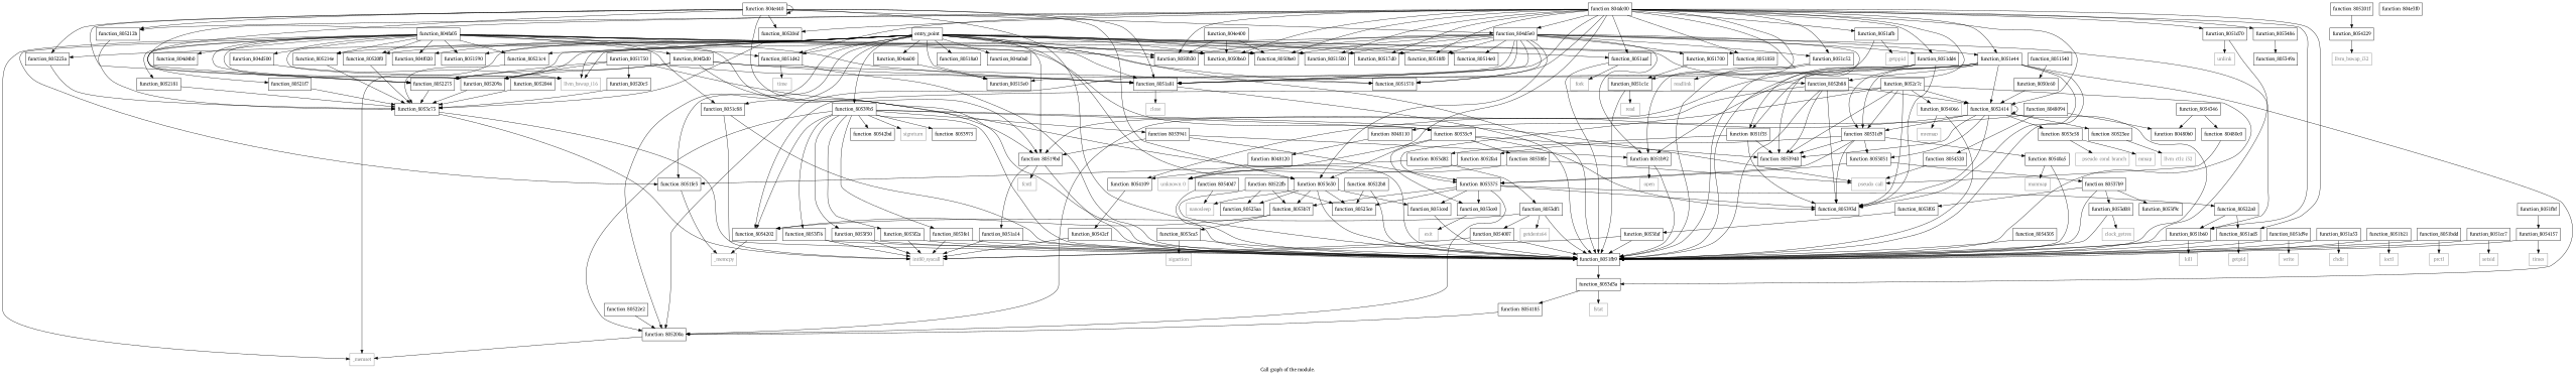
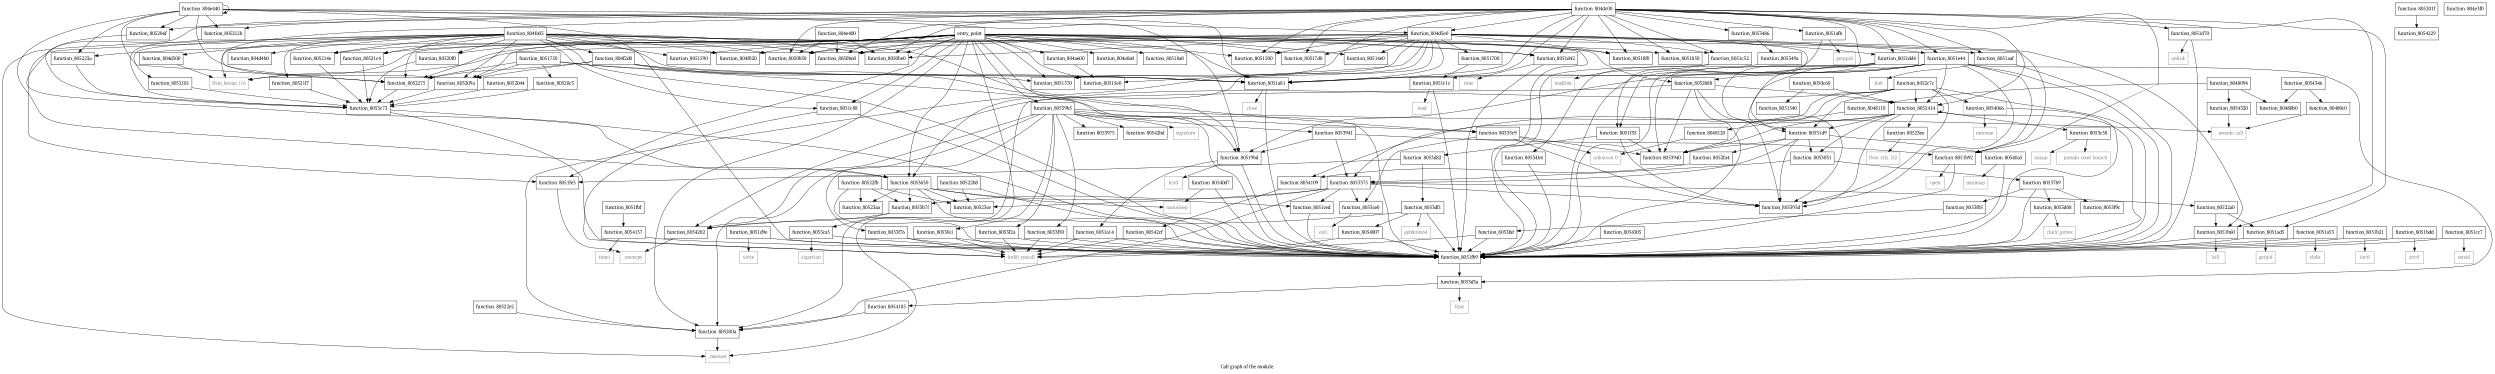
  digraph {
    fontname="PT Serif"
    label="Call graph of the module."
    node [fontname="PT Serif" shape=record]
    edge [fontname="PT Serif"]
    n1 [label="{function_8051850}"]
    n2 [label="{function_80518a0}"]
    n3 [label="{function_80521c4}"]
    n4 [label="{function_8053c73}"]
    n5 [label="{function_8051fb9}"]
    n6 [color=gray50 fontcolor=gray50 label="{int80_syscall}"]
    n7 [label="{function_80521f7}"]
    n8 [label="{function_8051d42}"]
    n9 [color=gray50 fontcolor=gray50 label="{time}"]
    n10 [label="{function_8053d3a}"]
    n11 [label="{function_80518f0}"]
    n12 [label="{function_8051d70}"]
    n13 [color=gray50 fontcolor=gray50 label="{unlink}"]
    n14 [label="{function_805223a}"]
    n15 [label="{function_8051d9e}"]
    n16 [color=gray50 fontcolor=gray50 label="{write}"]
    n17 [label="{function_8051dd4}"]
    n18 [label="{function_8051a81}"]
    n19 [label="{function_80531d9}"]
    n20 [label="{function_805393d}"]
    n21 [label="{function_8053940}"]
    n22 [color=gray50 fontcolor=gray50 label="{close}"]
    n23 [label="{function_8053031}"]
    n24 [label="{function_8053375}"]
    n25 [label="{function_8052fa4}"]
    n26 [label="{function_80540a5}"]
    n27 [label="{function_8052275}"]
    n28 [label="{function_8051e44}"]
    n29 [label="{function_80519bd}"]
    n30 [label="{function_8051b92}"]
    n31 [label="{function_8052b88}"]
    n32 [label="{function_8052414}"]
    n33 [label="{function_8051a14}"]
    n34 [color=gray50 fontcolor=gray50 label="{fcntl}"]
    n35 [color=gray50 fontcolor=gray50 label="{open}"]
    n36 [label="{function_805200a}"]
    n37 [color=gray50 fontcolor=gray50 label="{fstat}"]
    n38 [label="{function_8054185}"]
    n39 [label="{function_80523ee}"]
    n40 [label="{function_8054109}"]
    n41 [label="{function_8053c58}"]
    n42 [label="{function_80522a0}"]
    n43 [label="{function_8051ad5}"]
    n44 [label="{function_8051b60}"]
    n45 [color=gray50 fontcolor=gray50 label="{getpid}"]
    n46 [color=gray50 fontcolor=gray50 label="{kill}"]
    n47 [label="{function_8051f35}"]
    n48 [label="{function_8053d82}"]
    n49 [label="{function_8051fe3}"]
    n50 [label="{function_8053df1}"]
    n51 [label="{function_80522b8}"]
    n52 [label="{function_80523ce}"]
    n53 [label="{function_80522e2}"]
    n54 [color=gray50 fontcolor=gray50 label="{_memset}"]
    n55 [label="{function_8051fbf}"]
    n56 [label="{function_8054157}"]
    n57 [color=gray50 fontcolor=gray50 label="{times}"]
    n58 [label="{function_80522fb}"]
    n59 [label="{function_80523aa}"]
    n60 [label="{function_8053b7f}"]
    n61 [label="{function_8054202}"]
    n62 [label="{function_8053ca5}"]
    n63 [color=gray50 fontcolor=gray50 label="{_memcpy}"]
    n64 [label="{function_80537b9}"]
    n65 [label="{function_8051ced}"]
    n66 [label="{function_8053ce0}"]
    n67 [label="{function_8053d08}"]
    n68 [label="{function_8053f05}"]
    n69 [label="{function_8053f9c}"]
    n70 [label="{function_8051a53}"]
    n71 [color=gray50 fontcolor=gray50 label="{chdir}"]
    n72 [label="{function_805209a}"]
    n73 [label="{function_8051aaf}"]
-   n74 [color=gray50 fontcolor=gray50 label="{fork}"]
+   n74 [color=black fontcolor=gray50 label="{fork}"]
    n75 [label="{function_8052c7c}"]
    n76 [color=gray50 label="{function_8054066}"]
    n77 [color=gray50 fontcolor=gray50 label="{mremap}"]
    n78 [label="{function_8051afb}"]
    n79 [color=gray50 fontcolor=gray50 label="{getppid}"]
    n80 [label="{function_8051b21}"]
    n81 [color=gray50 fontcolor=gray50 label="{ioctl}"]
    n82 [label="{function_8051bdd}"]
    n83 [color=gray50 fontcolor=gray50 label="{prctl}"]
    n84 [label="{function_8051c1c}"]
    n85 [color=gray50 fontcolor=gray50 label="{read}"]
    n86 [label="{function_80520c5}"]
    n87 [label="{function_805201f}"]
    n88 [label="{function_8054229}"]
-   n89 [color=gray50 fontcolor=gray50 label="{llvm_bswap_i32}"]
    n90 [label="{function_80520f0}"]
    n91 [label="{function_8051c52}"]
    n92 [color=gray50 fontcolor=gray50 label="{readlink}"]
    n93 [label="{function_8051c88}"]
    n94 [label="{function_805212b}"]
    n95 [label="{function_8052044}"]
    n96 [color=gray50 fontcolor=gray50 label="{llvm_ctlz_i32}"]
    n97 [label="{function_805214e}"]
    n98 [label="{function_805206f}"]
    n99 [label="{function_80542cf}"]
    n100 [label="{function_8051cc7}"]
    n101 [color=gray50 fontcolor=gray50 label="{setsid}"]
    n102 [label="{function_8054320}"]
    n103 [color=gray50 fontcolor=gray50 label="{__pseudo_call}"]
    n104 [label="{function_8054346}"]
    n105 [label="{function_80480b0}"]
    n106 [label="{function_80480c0}"]
    n107 [color=gray50 fontcolor=gray50 label="{munmap}"]
    n108 [color=gray50 fontcolor=gray50 label="{exit}"]
    n109 [label="{function_8053486}"]
    n110 [label="{function_805349a}"]
+   n111 [label="{function_80534b4}"]
    n112 [color=gray50 fontcolor=gray50 label="{clock_getres}"]
    n113 [color=gray50 fontcolor=gray50 label="{getdents64}"]
    n114 [color=gray50 fontcolor=gray50 label="{nanosleep}"]
    n115 [label="{function_80535c9}"]
-   n116 [label="{function_80538fe}"]
    n117 [color=gray50 fontcolor=gray50 label="{unknown_0}"]
    n118 [label="{function_8053630}"]
    n119 [label="{function_80540d7}"]
    n120 [label="{function_8053faf}"]
    n121 [label="{function_8053941}"]
    n122 [label="{function_8053975}"]
    n123 [label="{function_80539b5}"]
    n124 [label="{function_8053f2a}"]
    n125 [label="{function_8053f50}"]
    n126 [label="{function_8053f76}"]
    n127 [label="{function_8053fe1}"]
    n128 [label="{function_80542bd}"]
    n129 [color=gray50 fontcolor=gray50 label="{sigreturn}"]
    n130 [color=gray50 fontcolor=gray50 label="{sigaction}"]
    n131 [color=gray50 fontcolor=gray50 label="{mmap}"]
    n132 [color=gray50 fontcolor=gray50 label="{__pseudo_cond_branch}"]
    n133 [label="{function_8054007}"]
    n134 [label="{function_8054305}"]
    n135 [color=gray50 fontcolor=gray50 label="{llvm_bswap_i16}"]
    n136 [label="{function_8052181}"]
    n137 [label="{function_8048094}"]
    n138 [label="{function_8048110}"]
    n139 [label="{function_8048120}"]
    n140 [label="{entry_point}"]
    n141 [label="{function_804a0a0}"]
    n142 [label="{function_804f020}"]
    n143 [label="{function_804a600}"]
    n144 [label="{function_8050b30}"]
    n145 [label="{function_8050b60}"]
    n146 [label="{function_8050be0}"]
    n147 [label="{function_80514e0}"]
    n148 [label="{function_8051500}"]
    n149 [label="{function_8051570}"]
    n150 [label="{function_8051590}"]
    n151 [label="{function_80515e0}"]
    n152 [label="{function_80517d0}"]
    n153 [label="{function_804d4b0}"]
    n154 [label="{function_804d500}"]
    n155 [label="{function_804d5e0}"]
    n156 [label="{function_8051700}"]
    n157 [label="{function_804dc00}"]
    n158 [label="{function_804e3f0}"]
    n159 [label="{function_804e400}"]
    n160 [label="{function_804e440}"]
    n161 [label="{function_804f2d0}"]
    n162 [label="{function_804fa03}"]
    n163 [label="{function_8050c60}"]
    n164 [label="{function_8051540}"]
    n165 [label="{function_8051750}"]
    n3 -> n4
    n4 -> n5
    n4 -> n6
    n5 -> n10
    n7 -> n4
    n8 -> n5
    n8 -> n9
    n10 -> n37
    n10 -> n38
    n12 -> n5
    n12 -> n13
    n14 -> n4
    n15 -> n5
    n15 -> n16
    n17 -> n5
    n17 -> n18
    n17 -> n19
    n17 -> n20
    n17 -> n21
    n18 -> n5
    n18 -> n22
    n19 -> n20
    n19 -> n21
    n19 -> n23
    n19 -> n24
    n19 -> n25
    n19 -> n26
    n23 -> n24
    n23 -> n64
    n24 -> n20
    n24 -> n36
    n24 -> n42
    n24 -> n52
    n24 -> n60
    n24 -> n65
    n24 -> n66
    n25 -> n40
    n26 -> n5
    n26 -> n107
    n27 -> n4
    n28 -> n5
    n28 -> n10
    n28 -> n18
    n28 -> n19
    n28 -> n20
    n28 -> n29
    n28 -> n30
    n28 -> n31
    n28 -> n32
    n29 -> n5
    n29 -> n33
    n29 -> n34
    n30 -> n5
    n30 -> n35
    n31 -> n5
    n31 -> n20
    n31 -> n21
    n31 -> n32
    n31 -> n36
    n32 -> n5
    n32 -> n19
    n32 -> n20
    n32 -> n21
    n32 -> n23
    n32 -> n32
    n32 -> n39
    n32 -> n40
    n32 -> n41
    n33 -> n5
    n33 -> n6
    n36 -> n54
    n38 -> n36
    n39 -> n96
    n40 -> n99
    n41 -> n131
    n41 -> n132
    n42 -> n43
    n42 -> n44
    n43 -> n5
    n43 -> n45
    n44 -> n5
    n44 -> n46
    n47 -> n20
    n47 -> n21
    n47 -> n48
    n48 -> n49
    n48 -> n50
    n49 -> n63
    n50 -> n5
    n50 -> n61
    n50 -> n113
    n50 -> n133
    n51 -> n5
    n51 -> n52
    n53 -> n36
    n55 -> n56
    n56 -> n5
    n56 -> n57
    n58 -> n5
    n58 -> n52
    n58 -> n59
    n58 -> n60
    n60 -> n61
    n60 -> n62
    n61 -> n63
    n62 -> n5
    n62 -> n130
    n64 -> n5
    n64 -> n67
    n64 -> n68
    n64 -> n69
    n65 -> n5
    n66 -> n108
    n67 -> n5
    n67 -> n112
    n68 -> n120
    n70 -> n5
    n70 -> n71
    n72 -> n4
    n73 -> n5
    n73 -> n74
    n75 -> n5
    n75 -> n19
    n75 -> n20
    n75 -> n21
    n75 -> n24
    n75 -> n32
    n75 -> n61
    n75 -> n76
    n76 -> n5
    n76 -> n77
    n78 -> n5
    n78 -> n79
    n80 -> n5
    n80 -> n81
    n82 -> n5
    n82 -> n83
    n84 -> n5
    n84 -> n85
    n86 -> n4
    n87 -> n88
-   n88 -> n89
    n90 -> n4
    n91 -> n5
    n91 -> n92
    n93 -> n5
    n93 -> n6
    n94 -> n4
    n95 -> n4
    n97 -> n4
    n98 -> n4
    n99 -> n5
    n99 -> n6
    n100 -> n5
    n100 -> n101
    n102 -> n103
    n104 -> n105
    n104 -> n106
    n106 -> n103
    n109 -> n110
+   n110 -> n111
+   n111 -> n5
    n115 -> n20
    n115 -> n21
    n115 -> n66
-   n115 -> n116
    n115 -> n117
-   n116 -> n103
-   n116 -> n117
    n118 -> n5
    n118 -> n52
    n118 -> n59
    n118 -> n60
    n118 -> n65
    n118 -> n114
    n119 -> n5
    n119 -> n114
    n120 -> n5
    n120 -> n6
    n121 -> n24
    n121 -> n29
    n121 -> n30
    n123 -> n5
    n123 -> n36
    n123 -> n61
    n123 -> n103
    n123 -> n115
    n123 -> n121
    n123 -> n122
    n123 -> n124
    n123 -> n125
    n123 -> n126
    n123 -> n127
    n123 -> n128
    n123 -> n129
    n124 -> n5
    n124 -> n6
    n125 -> n5
    n125 -> n6
    n126 -> n5
    n126 -> n6
    n127 -> n5
    n127 -> n6
    n133 -> n5
    n133 -> n6
    n134 -> n5
    n136 -> n4
    n137 -> n102
    n137 -> n105
    n137 -> n138
    n138 -> n139
    n139 -> n117
    n140 -> n1
    n140 -> n2
    n140 -> n3
    n140 -> n5
    n140 -> n8
    n140 -> n11
    n140 -> n14
    n140 -> n18
    n140 -> n27
    n140 -> n29
    n140 -> n31
    n140 -> n36
    n140 -> n49
    n140 -> n54
    n140 -> n72
    n140 -> n90
    n140 -> n93
    n140 -> n97
    n140 -> n118
    n140 -> n123
    n140 -> n135
    n140 -> n141
    n140 -> n142
    n140 -> n143
    n140 -> n144
    n140 -> n145
    n140 -> n146
    n140 -> n147
    n140 -> n148
    n140 -> n149
    n140 -> n150
    n140 -> n151
    n140 -> n152
    n143 -> n151
    n154 -> n135
    n155 -> n11
    n155 -> n17
    n155 -> n18
    n155 -> n28
    n155 -> n30
    n155 -> n36
    n155 -> n44
    n155 -> n47
    n155 -> n91
    n155 -> n118
    n155 -> n135
    n155 -> n144
    n155 -> n145
    n155 -> n146
    n155 -> n147
    n155 -> n148
    n155 -> n149
    n155 -> n151
    n155 -> n152
    n155 -> n156
    n156 -> n84
    n157 -> n1
    n157 -> n8
    n157 -> n11
    n157 -> n12
    n157 -> n17
    n157 -> n18
    n157 -> n27
    n157 -> n28
    n157 -> n30
    n157 -> n32
    n157 -> n43
    n157 -> n44
    n157 -> n47
    n157 -> n73
    n157 -> n78
    n157 -> n84
    n157 -> n91
    n157 -> n94
    n157 -> n98
    n157 -> n109
    n157 -> n118
    n157 -> n144
    n157 -> n145
    n157 -> n146
    n157 -> n148
    n157 -> n149
    n157 -> n152
    n157 -> n155
    n159 -> n144
    n159 -> n145
    n159 -> n146
    n160 -> n5
    n160 -> n14
    n160 -> n18
    n160 -> n27
    n160 -> n29
    n160 -> n72
    n160 -> n94
    n160 -> n98
    n160 -> n118
    n160 -> n155
    n160 -> n160
    n161 -> n18
    n161 -> n27
    n161 -> n29
    n161 -> n72
    n161 -> n149
    n162 -> n3
    n162 -> n5
    n162 -> n7
    n162 -> n8
    n162 -> n18
    n162 -> n27
    n162 -> n49
    n162 -> n54
    n162 -> n72
    n162 -> n73
    n162 -> n90
    n162 -> n93
    n162 -> n97
    n162 -> n115
    n162 -> n135
    n162 -> n136
    n162 -> n142
    n162 -> n144
    n162 -> n145
    n162 -> n146
    n162 -> n150
    n162 -> n153
    n162 -> n154
    n162 -> n161
    n163 -> n32
-   n164 -> n163
+   n163 -> n164
    n165 -> n5
    n165 -> n18
    n165 -> n27
    n165 -> n72
    n165 -> n86
  }
